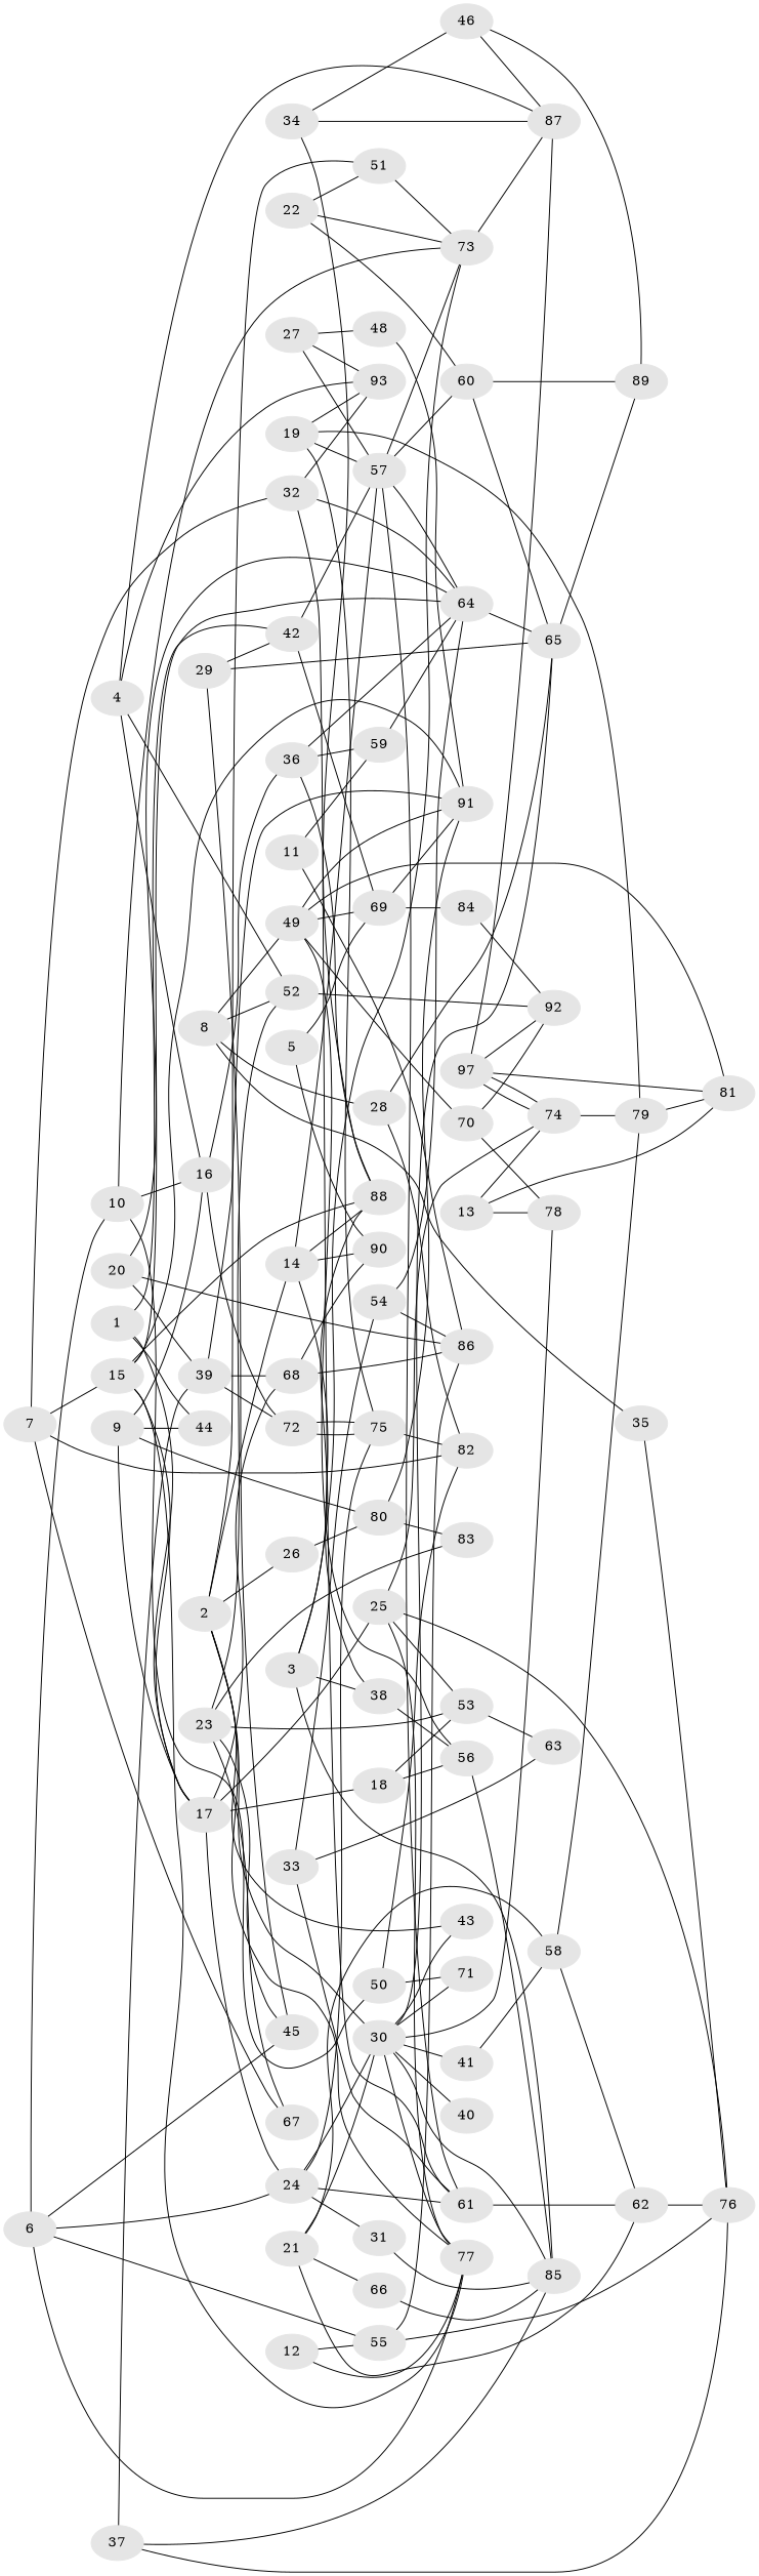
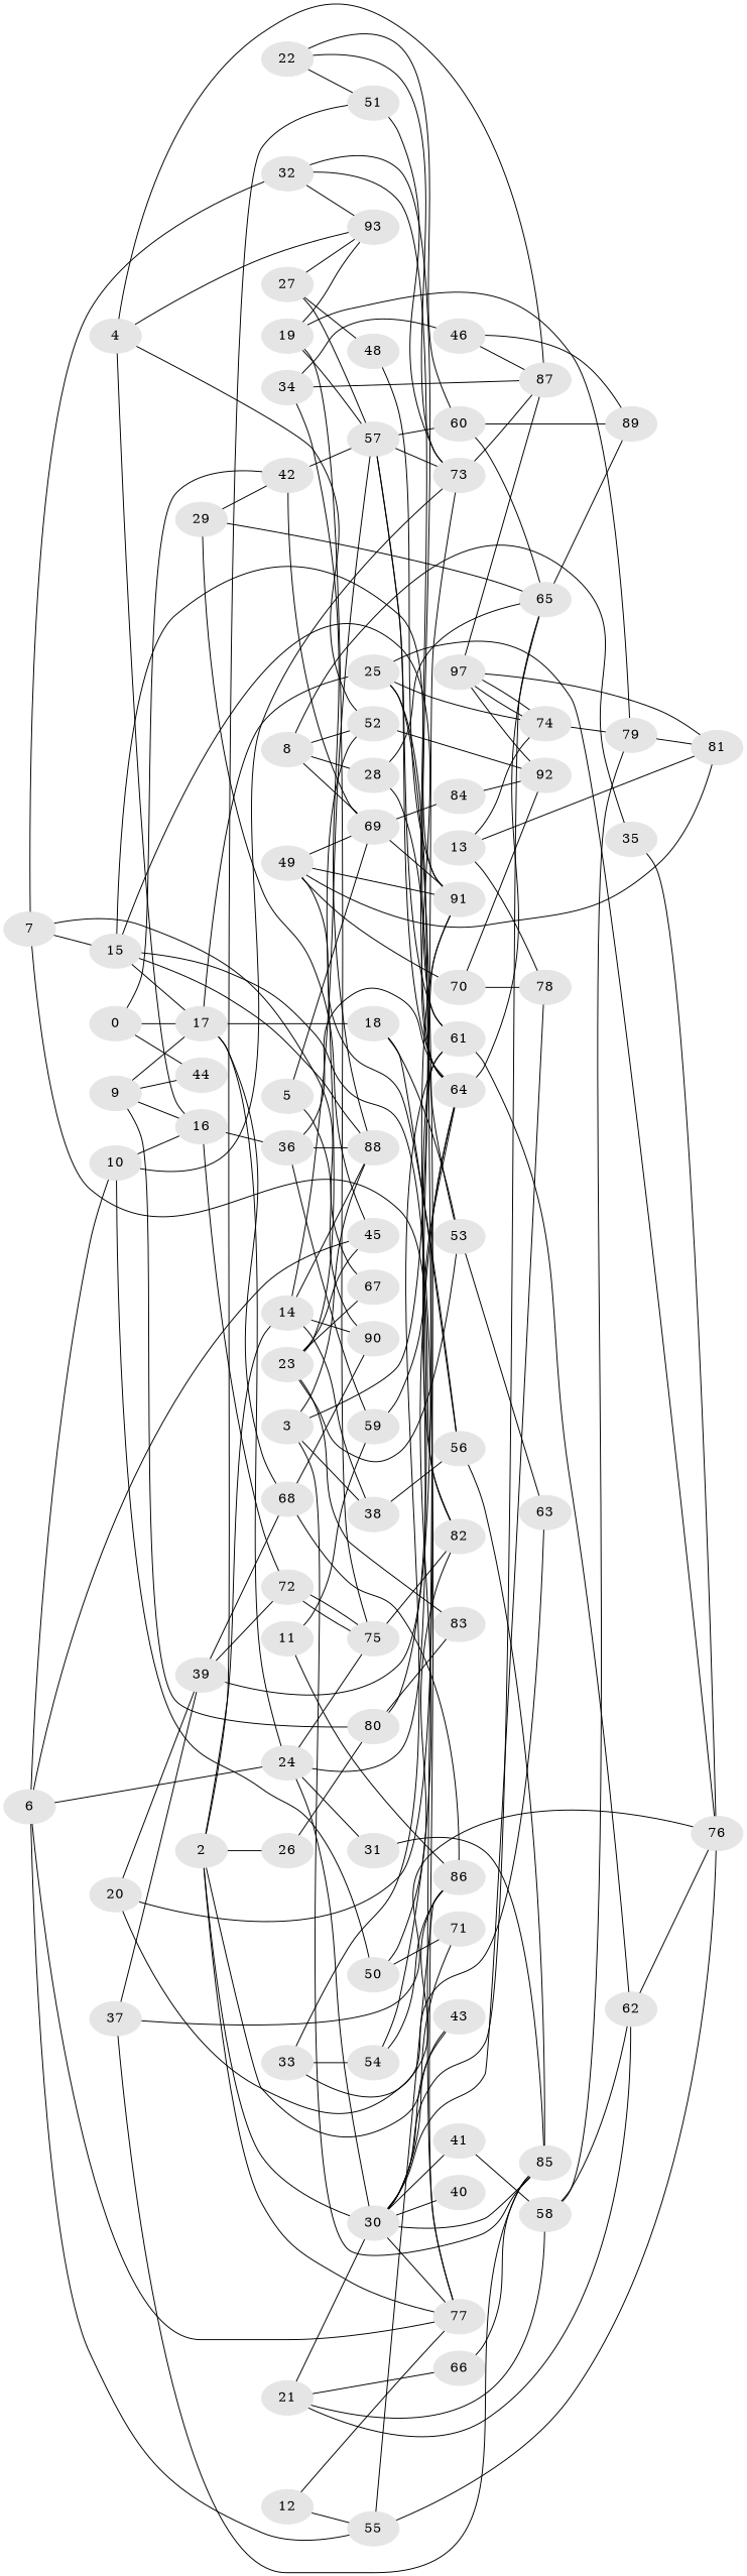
  graph {
    rankdir=LR
    node [color=gray90 style=filled]
-   1
+   1 [label=0]
    17
    42
    44
    24
    18
    25
    68
    69
    57
    2
    14
    26
    30
    43
    51
    77
    38
    88
    90
    80
    85
    78
    65
    40
    41
    71
    73
    3
    56
    87
    4
    16
    52
    93
    36
    72
    92
    5
    91
    84
    6
    10
    45
    55
    50
    75
    31
    61
    86
    76
    7
    15
    32
    67
    82
    64
    8
    28
    35
    9
    83
    11
    59
    12
    13
    74
    81
    79
    60
    53
    63
    19
    20
    39
    21
    58
    62
    66
    22
    89
    23
    27
    48
    29
    33
    54
    34
    46
    37
    n91 [label=97]
    49
    70
    1 -- 17
    1 -- 42
    1 -- 44
    17 -- 24
    17 -- 18
    17 -- 25
    17 -- 68
    42 -- 69
    42 -- 57
    24 -- 30
    24 -- 75
    24 -- 31
    24 -- 61
    18 -- 56
    18 -- 53
    25 -- 77
    25 -- 76
    25 -- 74
    25 -- 53
    68 -- 90
    68 -- 86
    69 -- 91
    69 -- 84
    57 -- 73
    57 -- 61
    57 -- 64
    57 -- 60
    2 -- 14
    2 -- 26
    2 -- 30
    2 -- 43
    2 -- 51
    2 -- 77
    14 -- 57
    14 -- 38
    14 -- 88
    14 -- 90
    26 -- 80
    30 -- 43
    30 -- 77
    30 -- 85
    30 -- 78
    30 -- 65
    30 -- 40
    30 -- 41
    30 -- 71
    51 -- 73
    38 -- 56
    80 -- 91
    80 -- 83
    65 -- 89
    41 -- 58
    73 -- 87
    3 -- 38
    3 -- 88
    3 -- 85
    3 -- 73
    56 -- 85
    4 -- 87
    4 -- 16
    4 -- 52
    4 -- 93
    16 -- 36
    16 -- 72
    52 -- 92
    36 -- 88
    36 -- 64
    36 -- 59
    72 -- 75
    72 -- 75
    5 -- 69
    5 -- 90
    84 -- 92
    6 -- 24
    6 -- 77
    6 -- 10
    6 -- 45
    6 -- 55
    10 -- 73
    10 -- 16
    10 -- 50
    55 -- 86
    55 -- 76
    50 -- 71
    50 -- 82
    75 -- 82
    31 -- 85
    61 -- 62
    7 -- 15
    7 -- 32
    7 -- 67
    7 -- 82
    15 -- 17
    15 -- 77
    15 -- 88
    15 -- 91
    15 -- 64
    32 -- 93
    32 -- 61
    32 -- 64
    64 -- 65
-   8 -- 49
+   8 -- 69
    8 -- 52
    8 -- 28
    8 -- 35
    28 -- 65
    28 -- 82
    35 -- 76
    9 -- 17
    9 -- 44
    9 -- 80
    9 -- 16
    11 -- 86
    11 -- 59
    59 -- 64
    12 -- 77
    12 -- 55
    13 -- 78
    13 -- 74
    13 -- 81
    74 -- 79
    79 -- 81
    60 -- 65
    60 -- 89
    53 -- 63
    19 -- 57
    19 -- 93
    19 -- 75
    19 -- 79
    20 -- 86
    20 -- 64
    20 -- 39
    39 -- 68
    39 -- 72
    39 -- 91
    21 -- 30
    21 -- 58
    21 -- 62
    21 -- 66
    58 -- 79
    58 -- 62
    62 -- 76
    66 -- 85
    22 -- 51
    22 -- 73
    22 -- 60
    23 -- 52
    23 -- 45
    23 -- 67
    23 -- 83
    23 -- 53
    27 -- 57
    27 -- 93
    27 -- 48
    48 -- 91
    29 -- 42
    29 -- 65
    29 -- 45
    33 -- 61
    33 -- 63
    33 -- 54
    54 -- 86
    54 -- 64
    34 -- 88
    34 -- 87
    34 -- 46
    46 -- 87
    46 -- 89
    37 -- 85
    37 -- 76
    37 -- 39
    n91 -- 87
    n91 -- 92
    n91 -- 74
    n91 -- 74
    n91 -- 81
    49 -- 69
    49 -- 56
    49 -- 91
    49 -- 81
    49 -- 70
    70 -- 78
    70 -- 92
  }
